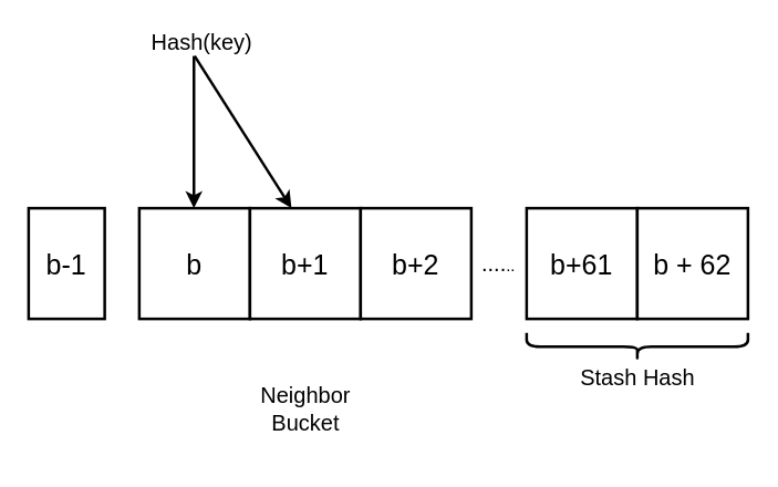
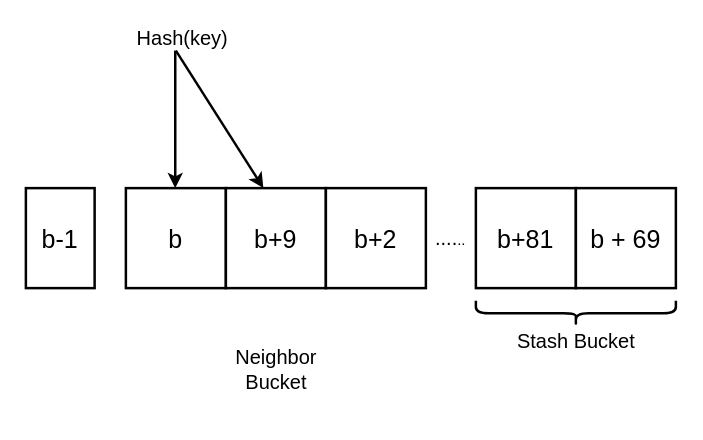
  <mxCell id="0" />
  <mxCell id="1" parent="0" />
  <mxCell id="2" value="&lt;font style=&quot;font-size: 20px&quot;&gt;b-1&lt;/font&gt;" style="whiteSpace=wrap;html=1;aspect=fixed;strokeWidth=2;" parent="1" vertex="1"><mxGeometry x="20" y="150" width="55" height="80" as="geometry" /></mxCell>
  <mxCell id="3" value="&lt;font style=&quot;font-size: 20px&quot;&gt;b&lt;/font&gt;" style="whiteSpace=wrap;html=1;aspect=fixed;strokeWidth=2;" parent="1" vertex="1"><mxGeometry x="100" y="150" width="80" height="80" as="geometry" /></mxCell>
- <mxCell id="4" value="&lt;span style=&quot;font-size: 20px&quot;&gt;b+1&lt;/span&gt;" style="whiteSpace=wrap;html=1;aspect=fixed;strokeWidth=2;" parent="1" vertex="1"><mxGeometry x="180" y="150" width="80" height="80" as="geometry" /></mxCell>
+ <mxCell id="4" value="&lt;span style=&quot;font-size: 20px&quot;&gt;b+9&lt;/span&gt;" style="whiteSpace=wrap;html=1;aspect=fixed;strokeWidth=2;" parent="1" vertex="1"><mxGeometry x="180" y="150" width="80" height="80" as="geometry" /></mxCell>
  <mxCell id="5" value="&lt;span style=&quot;font-size: 20px&quot;&gt;b+2&lt;/span&gt;" style="whiteSpace=wrap;html=1;aspect=fixed;strokeWidth=2;" parent="1" vertex="1"><mxGeometry x="260" y="150" width="80" height="80" as="geometry" /></mxCell>
  <mxCell id="6" value="" style="endArrow=classic;html=1;strokeWidth=2;" parent="1" edge="1"><mxGeometry width="50" height="50" relative="1" as="geometry"><mxPoint x="139.5" y="40" as="sourcePoint" /><mxPoint x="139.5" y="150" as="targetPoint" /></mxGeometry></mxCell>
  <mxCell id="7" value="" style="endArrow=classic;html=1;strokeWidth=2;" parent="1" edge="1"><mxGeometry width="50" height="50" relative="1" as="geometry"><mxPoint x="140" y="40" as="sourcePoint" /><mxPoint x="210" y="150" as="targetPoint" /></mxGeometry></mxCell>
  <mxCell id="8" value="&lt;font style=&quot;font-size: 16px&quot;&gt;Hash(key)&lt;/font&gt;" style="text;html=1;align=center;verticalAlign=middle;resizable=0;points=[];autosize=1;strokeColor=none;" parent="1" vertex="1"><mxGeometry x="100" y="20" width="90" height="20" as="geometry" /></mxCell>
  <mxCell id="9" value="&lt;span&gt;&lt;font style=&quot;font-size: 16px&quot;&gt;Neighbor &lt;br&gt;Bucket&lt;/font&gt;&lt;/span&gt;" style="text;html=1;align=center;verticalAlign=middle;resizable=0;points=[];autosize=1;strokeColor=none;" parent="1" vertex="1"><mxGeometry x="180" y="275" width="80" height="40" as="geometry" /></mxCell>
- <mxCell id="10" value="&lt;font style=&quot;font-size: 20px&quot;&gt;b+61&lt;/font&gt;" style="whiteSpace=wrap;html=1;aspect=fixed;strokeWidth=2;" vertex="1" parent="1"><mxGeometry x="380" y="150" width="80" height="80" as="geometry" /></mxCell>
- <mxCell id="11" value="&lt;font style=&quot;font-size: 20px&quot;&gt;b + 62&lt;/font&gt;" style="whiteSpace=wrap;html=1;aspect=fixed;strokeWidth=2;" vertex="1" parent="1"><mxGeometry x="460" y="150" width="80" height="80" as="geometry" /></mxCell>
+ <mxCell id="10" value="&lt;font style=&quot;font-size: 20px&quot;&gt;b+81&lt;/font&gt;" style="whiteSpace=wrap;html=1;aspect=fixed;strokeWidth=2;" vertex="1" parent="1"><mxGeometry x="380" y="150" width="80" height="80" as="geometry" /></mxCell>
+ <mxCell id="11" value="&lt;font style=&quot;font-size: 20px&quot;&gt;b + 69&lt;/font&gt;" style="whiteSpace=wrap;html=1;aspect=fixed;strokeWidth=2;" vertex="1" parent="1"><mxGeometry x="460" y="150" width="80" height="80" as="geometry" /></mxCell>
  <mxCell id="12" value="&lt;font style=&quot;font-size: 16px&quot;&gt;....&lt;/font&gt;.." style="text;html=1;strokeColor=none;fillColor=none;align=center;verticalAlign=middle;whiteSpace=wrap;rounded=0;" vertex="1" parent="1"><mxGeometry x="330" y="175" width="60" height="30" as="geometry" /></mxCell>
  <mxCell id="13" value="" style="shape=curlyBracket;whiteSpace=wrap;html=1;rounded=1;flipH=1;fontSize=20;strokeWidth=2;rotation=90;" vertex="1" parent="1"><mxGeometry x="450" y="170" width="20" height="160" as="geometry" /></mxCell>
- <mxCell id="14" value="&lt;font style=&quot;font-size: 16px&quot;&gt;Stash Hash&lt;/font&gt;" style="text;html=1;align=center;verticalAlign=middle;resizable=0;points=[];autosize=1;strokeColor=none;fillColor=none;fontSize=20;" vertex="1" parent="1"><mxGeometry x="405" y="255" width="110" height="30" as="geometry" /></mxCell>
+ <mxCell id="14" value="&lt;font style=&quot;font-size: 16px&quot;&gt;Stash Bucket&lt;/font&gt;" style="text;html=1;align=center;verticalAlign=middle;resizable=0;points=[];autosize=1;strokeColor=none;fillColor=none;fontSize=20;" vertex="1" parent="1"><mxGeometry x="405" y="255" width="110" height="30" as="geometry" /></mxCell>
